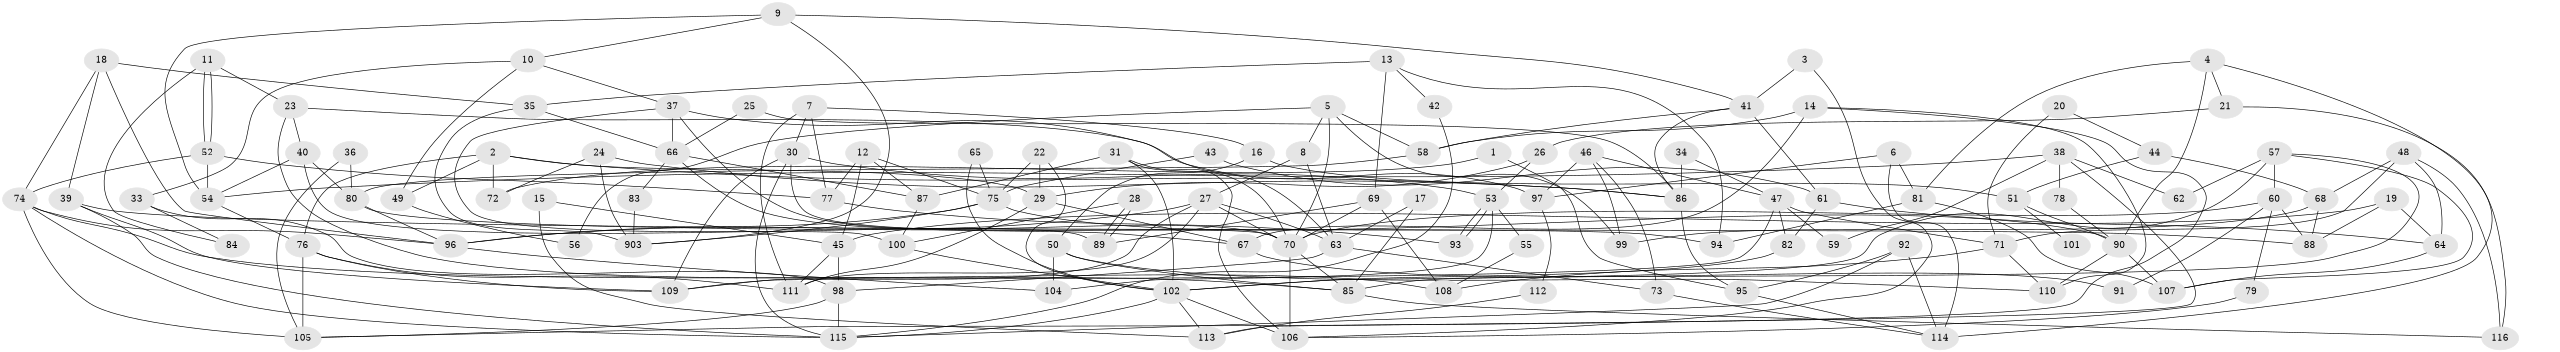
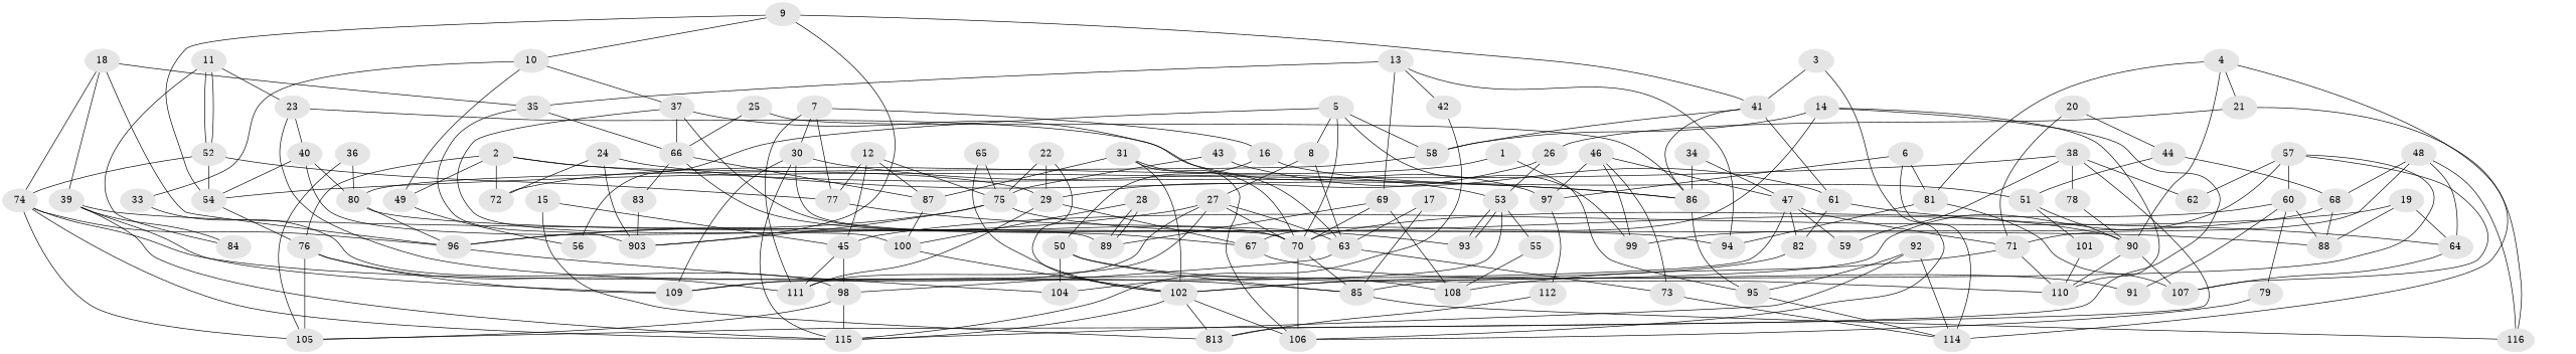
  graph {
    node [color=gray90 style=filled]
    1
    72
    95
    114
    2
    29
    49
    76
    86
    111
    67
    56
    109
    105
    3
    41
    106
    58
    61
    4
    21
    81
    90
    26
    116
    94
    107
    110
    5
    8
    70
    99
    27
    63
    80
    85
    6
    97
    112
    7
    16
    30
    77
    50
    51
    53
    115
    93
    96
    98
    73
    9
    10
    54
    n55 [label=903]
    33
    37
    66
    100
    11
    23
    52
    84
    40
    108
    24
    74
    12
    45
    75
    87
    13
    35
    42
    69
    89
    14
    91
    15
-   113
+   113 [label=813]
    104
    101
    17
    18
    39
    88
    19
    64
    20
    44
    71
    68
    22
    102
    25
    83
    55
    28
    31
    43
    34
    47
    59
    82
    36
    38
    62
    78
    46
    48
    57
    60
    79
    65
    92
    1 -- 72
    1 -- 95
    95 -- 114
    2 -- 72
    2 -- 29
    2 -- 49
    2 -- 76
    2 -- 86
    29 -- 111
    29 -- 67
    49 -- 56
    76 -- 111
    76 -- 109
    76 -- 105
    86 -- 95
    67 -- 91
    3 -- 41
    3 -- 106
    41 -- 86
    41 -- 58
    41 -- 61
    58 -- 80
    61 -- 64
    61 -- 82
    4 -- 114
    4 -- 21
    4 -- 81
    4 -- 90
    21 -- 26
    21 -- 116
    81 -- 94
    81 -- 107
    90 -- 107
    90 -- 110
    26 -- 29
    26 -- 53
    5 -- 56
    5 -- 58
    5 -- 8
    5 -- 70
    5 -- 99
    8 -- 27
    8 -- 63
    70 -- 106
    70 -- 85
    27 -- 111
    27 -- 109
    27 -- 70
    27 -- 63
    27 -- 96
    63 -- 98
    63 -- 73
    80 -- 94
    80 -- 96
    85 -- 116
    6 -- 114
    6 -- 81
    6 -- 97
    97 -- 112
    112 -- 113
    7 -- 111
    7 -- 16
    7 -- 30
    7 -- 77
    16 -- 50
    16 -- 51
    30 -- 109
    30 -- 70
    30 -- 53
    30 -- 115
    77 -- 93
    50 -- 110
    50 -- 85
    50 -- 104
    51 -- 90
    51 -- 101
    53 -- 93
    53 -- 93
    53 -- 104
    53 -- 55
    96 -- 104
    98 -- 105
    98 -- 115
    73 -- 114
    9 -- 41
    9 -- 10
    9 -- 54
    9 -- n55
    10 -- 49
    10 -- 33
    10 -- 37
    54 -- 76
    33 -- 98
    37 -- 70
    37 -- 63
    37 -- 66
    37 -- 100
    66 -- 67
    66 -- 87
    66 -- 83
    100 -- 102
    11 -- 23
    11 -- 52
    11 -- 52
    11 -- 84
    23 -- 97
    23 -- 40
    23 -- 108
    52 -- 77
    52 -- 54
    52 -- 74
    40 -- 80
    40 -- 54
    40 -- 89
    24 -- 72
    24 -- 86
    24 -- n55
    74 -- 105
    74 -- 85
    74 -- 115
    74 -- 96
    12 -- 77
    12 -- 45
    12 -- 75
    12 -- 87
    45 -- 111
    45 -- 98
    75 -- 90
    75 -- 96
    75 -- n55
    87 -- 100
    13 -- 94
    13 -- 35
    13 -- 42
    13 -- 69
    35 -- n55
    35 -- 66
    42 -- 115
    69 -- 70
    69 -- 108
    69 -- 89
    14 -- 67
    14 -- 105
    14 -- 58
    14 -- 110
    15 -- 45
    15 -- 113
+   101 -- 110
    17 -- 63
    17 -- 85
    18 -- 96
    18 -- 74
    18 -- 35
    18 -- 39
    39 -- 109
    39 -- 115
-   33 -- 84
+   39 -- 84
    39 -- 88
    19 -- 45
    19 -- 88
    19 -- 64
    64 -- 107
    20 -- 44
    20 -- 71
    44 -- 51
    44 -- 68
    71 -- 110
    71 -- 108
    68 -- 99
    68 -- 88
    22 -- 29
    22 -- 75
    22 -- 102
    102 -- 106
    102 -- 115
    102 -- 113
    25 -- 86
    25 -- 66
    83 -- n55
    55 -- 108
    28 -- 100
    28 -- 89
    28 -- 89
    31 -- 106
    31 -- 70
    31 -- 87
    31 -- 102
    43 -- 61
    43 -- 75
    34 -- 86
    34 -- 47
    47 -- 109
    47 -- 71
    47 -- 59
    47 -- 82
    82 -- 102
    36 -- 105
    36 -- 80
    38 -- 54
    38 -- 113
    38 -- 59
    38 -- 62
    38 -- 78
    78 -- 90
    46 -- 99
    46 -- 97
    46 -- 73
    46 -- 47
    48 -- 116
    48 -- 64
    48 -- 71
    48 -- 68
    57 -- 107
    57 -- 85
    57 -- 102
    57 -- 62
    57 -- 60
    60 -- 70
    60 -- 91
    60 -- 88
    60 -- 79
    79 -- 106
    65 -- 75
    65 -- 102
    92 -- 95
    92 -- 114
    92 -- 115
  }
